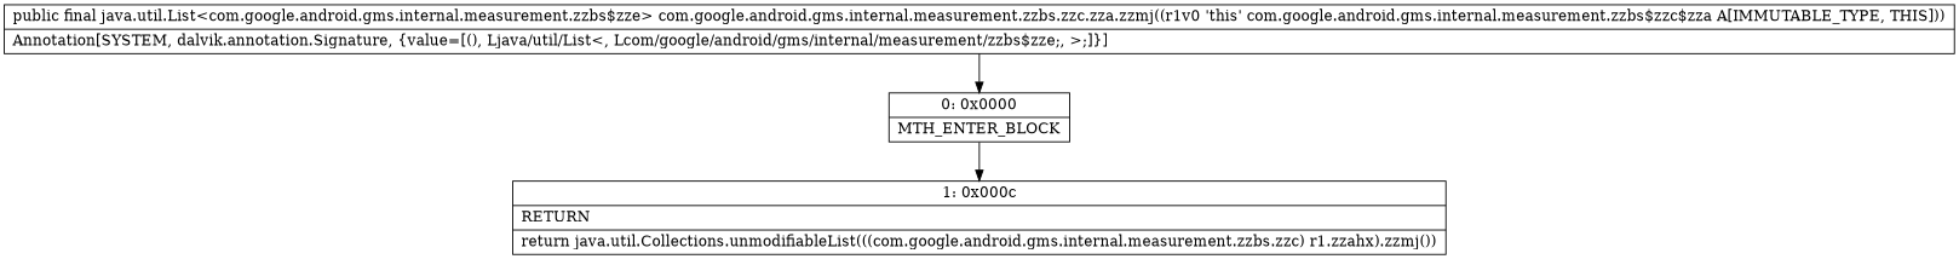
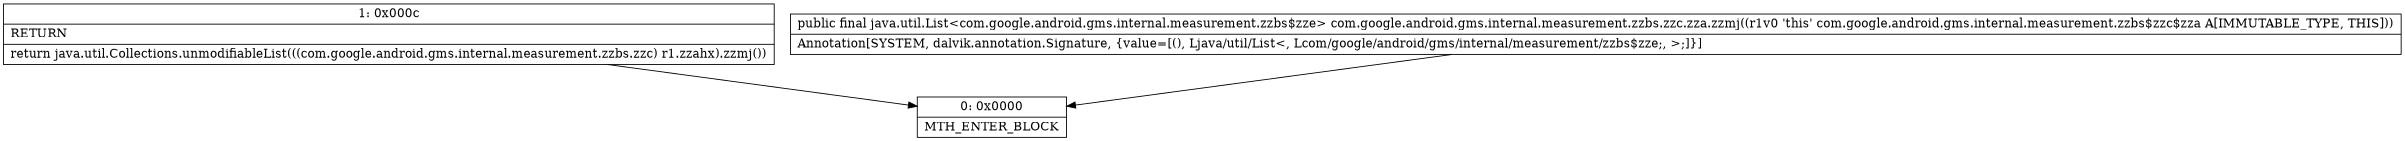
  digraph {
    node [shape=record]
    n1 [label="{0\:\ 0x0000|MTH_ENTER_BLOCK\l}"]
    n2 [label="{1\:\ 0x000c|RETURN\l|return java.util.Collections.unmodifiableList(((com.google.android.gms.internal.measurement.zzbs.zzc) r1.zzahx).zzmj())\l}"]
    n3 [label="{public final java.util.List\<com.google.android.gms.internal.measurement.zzbs$zze\> com.google.android.gms.internal.measurement.zzbs.zzc.zza.zzmj((r1v0 'this' com.google.android.gms.internal.measurement.zzbs$zzc$zza A[IMMUTABLE_TYPE, THIS]))  | Annotation[SYSTEM, dalvik.annotation.Signature, \{value=[(), Ljava\/util\/List\<, Lcom\/google\/android\/gms\/internal\/measurement\/zzbs$zze;, \>;]\}]\l}"]
-   n1 -> n2
+   n2 -> n1
    n3 -> n1
  }
